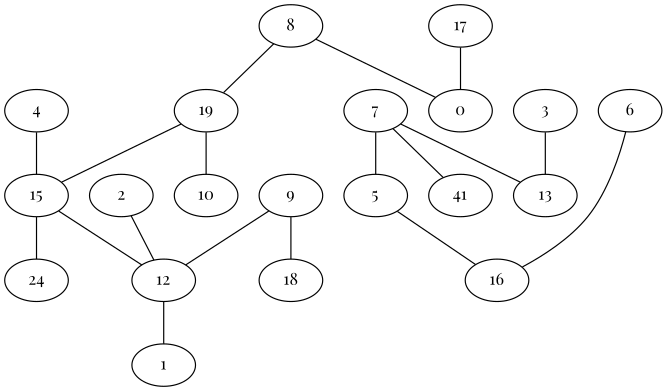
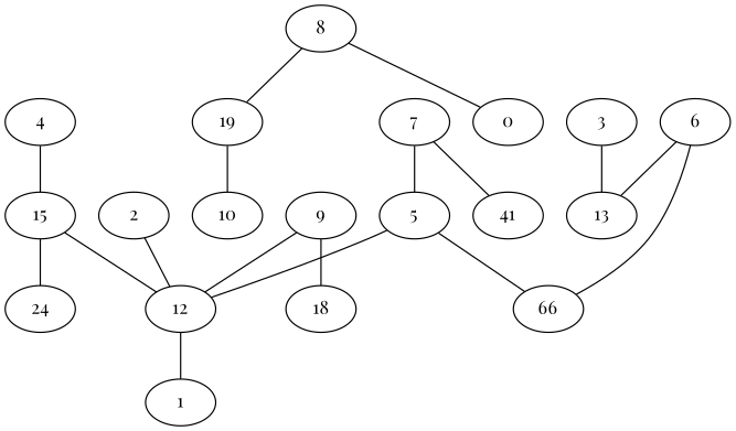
  digraph {
    fontname="Playfair Display"
    node [fontname="Playfair Display"]
    edge [color=black dir=none fontname="Playfair Display"]
    12
    1
    15
    n4 [label=24]
    2
    6
-   16
+   16 [label=66]
    10
    19
    5
-   17
    0
    7
    13
    n15 [label=41]
    8
    3
    4
    9
    18
    subgraph sub_1 {
      12
      1
      15
      n4
      2
      6
      16
      10
      19
      5
-     17
      0
      7
      13
      n15
      8
      3
      4
      9
      18
    }
    12 -> 1
    15 -> 12
    15 -> n4
    2 -> 12
    6 -> 16
-   19 -> 15
    19 -> 10
+   5 -> 12
    5 -> 16
-   17 -> 0
    7 -> 5
-   7 -> 13
+   6 -> 13
    7 -> n15
    8 -> 19
    8 -> 0
    3 -> 13
    4 -> 15
    9 -> 12
    9 -> 18
  }
